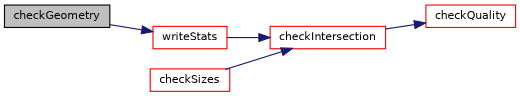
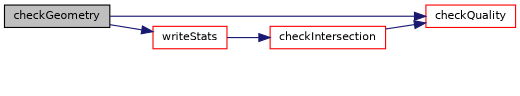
  digraph {
    rankdir=LR
    node [color=red fontname=Helvetica fontsize=10 shape=record]
    edge [color=midnightblue fontname=Helvetica fontsize=10 labelfontname=Helvetica labelfontsize=10 style=solid]
    n1 [color=black fillcolor=grey75 fontcolor=black height=0.2 label=checkGeometry style=filled width=0.4]
    n2 [height=0.2 label=checkQuality width=0.4]
    n3 [height=0.2 label=writeStats width=0.4]
    n4 [height=0.2 label=checkIntersection width=0.4]
-   n5 [height=0.2 label=checkSizes width=0.4]
+   n1 -> n2
    n1 -> n3
    n3 -> n4
    n4 -> n2
-   n5 -> n4
  }
